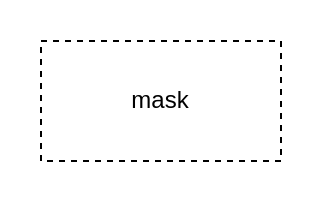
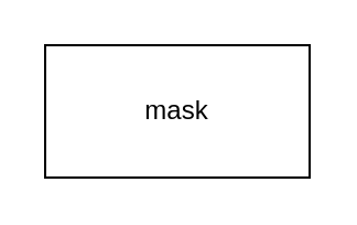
  <mxCell id="0" />
  <mxCell id="1" parent="0" />
- <mxCell id="2" value="mask" style="whiteSpace=wrap;html=1;dashed=1;" vertex="1" parent="1"><mxGeometry x="20" y="20" width="120" height="60" as="geometry" /></mxCell>
+ <mxCell id="2" value="mask" style="whiteSpace=wrap;html=1;" vertex="1" parent="1"><mxGeometry x="20" y="20" width="120" height="60" as="geometry" /></mxCell>
